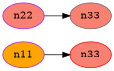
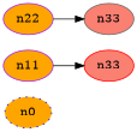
  digraph {
    fontcolor=blue
    rankdir=LR
    node [color=purple fillcolor=salmon style=filled]
+   n0 [color=blue fillcolor=orange style="dotted,filled"]
    n11 [fillcolor=orange]
    "n33‏" [color=red]
    n33 [color=gray40]
-   n22
+   n22 [fillcolor=orange]
    n11 -> "n33‏"
    n22 -> n33
  }
